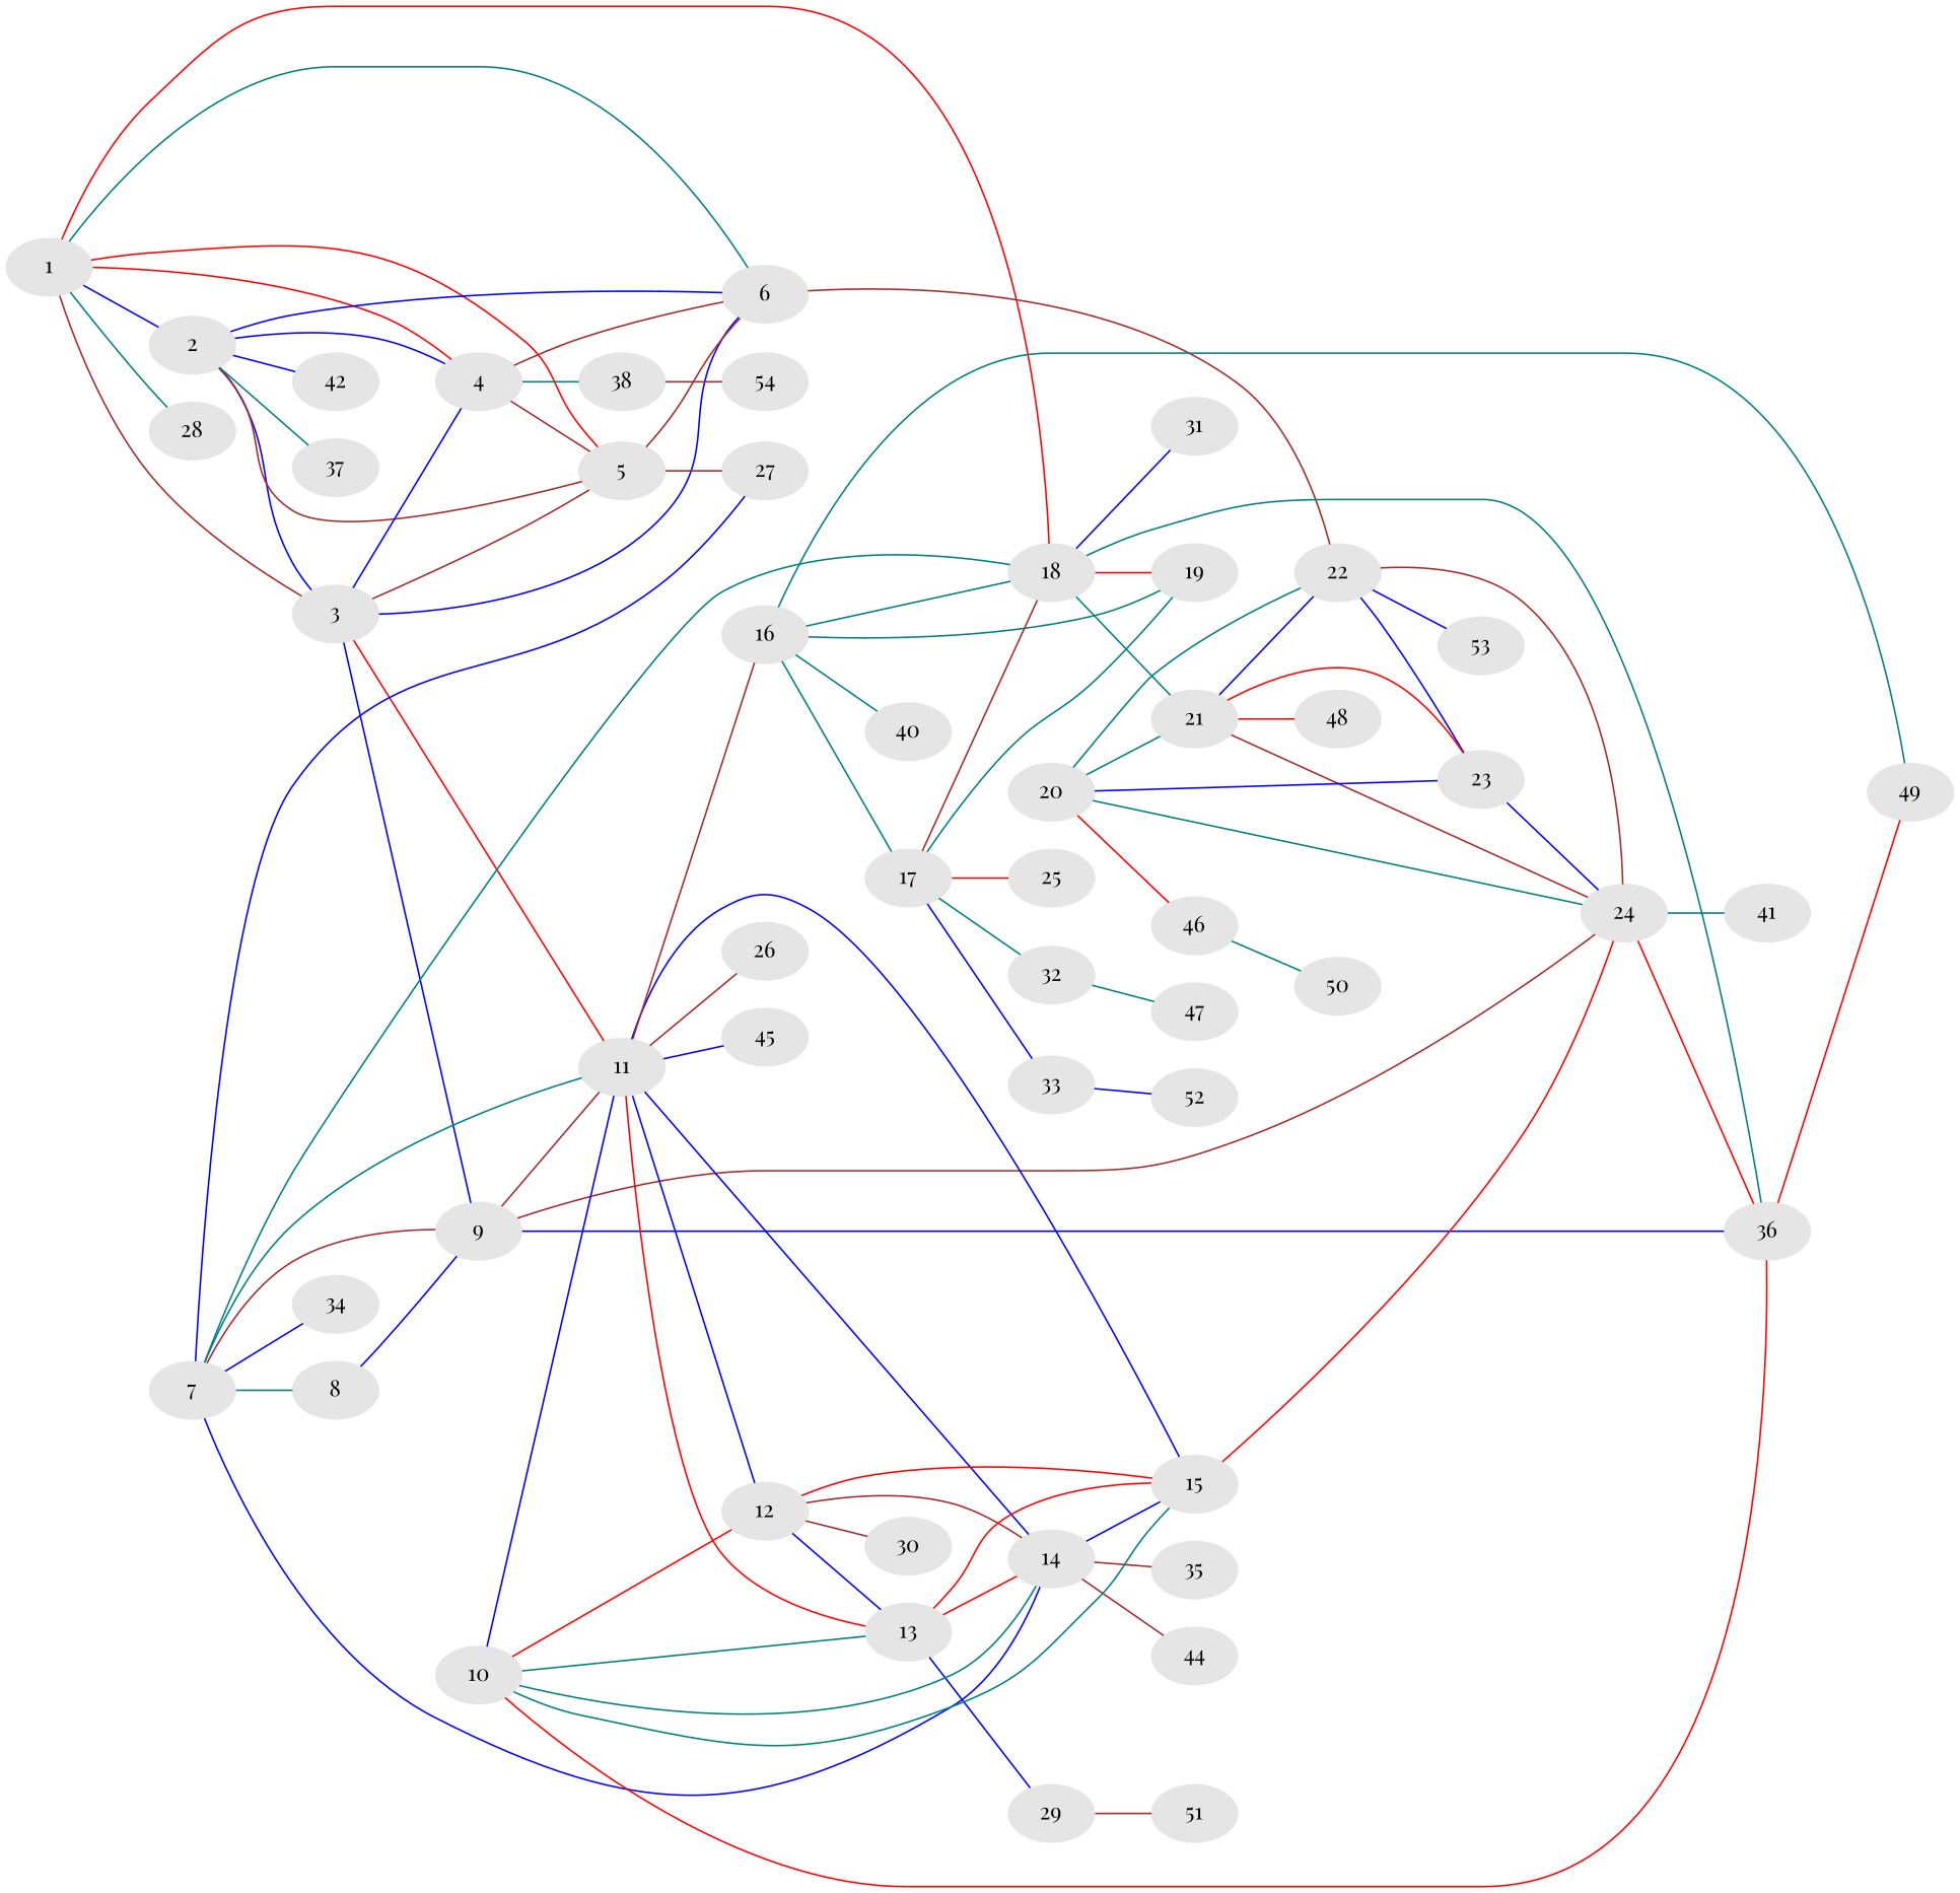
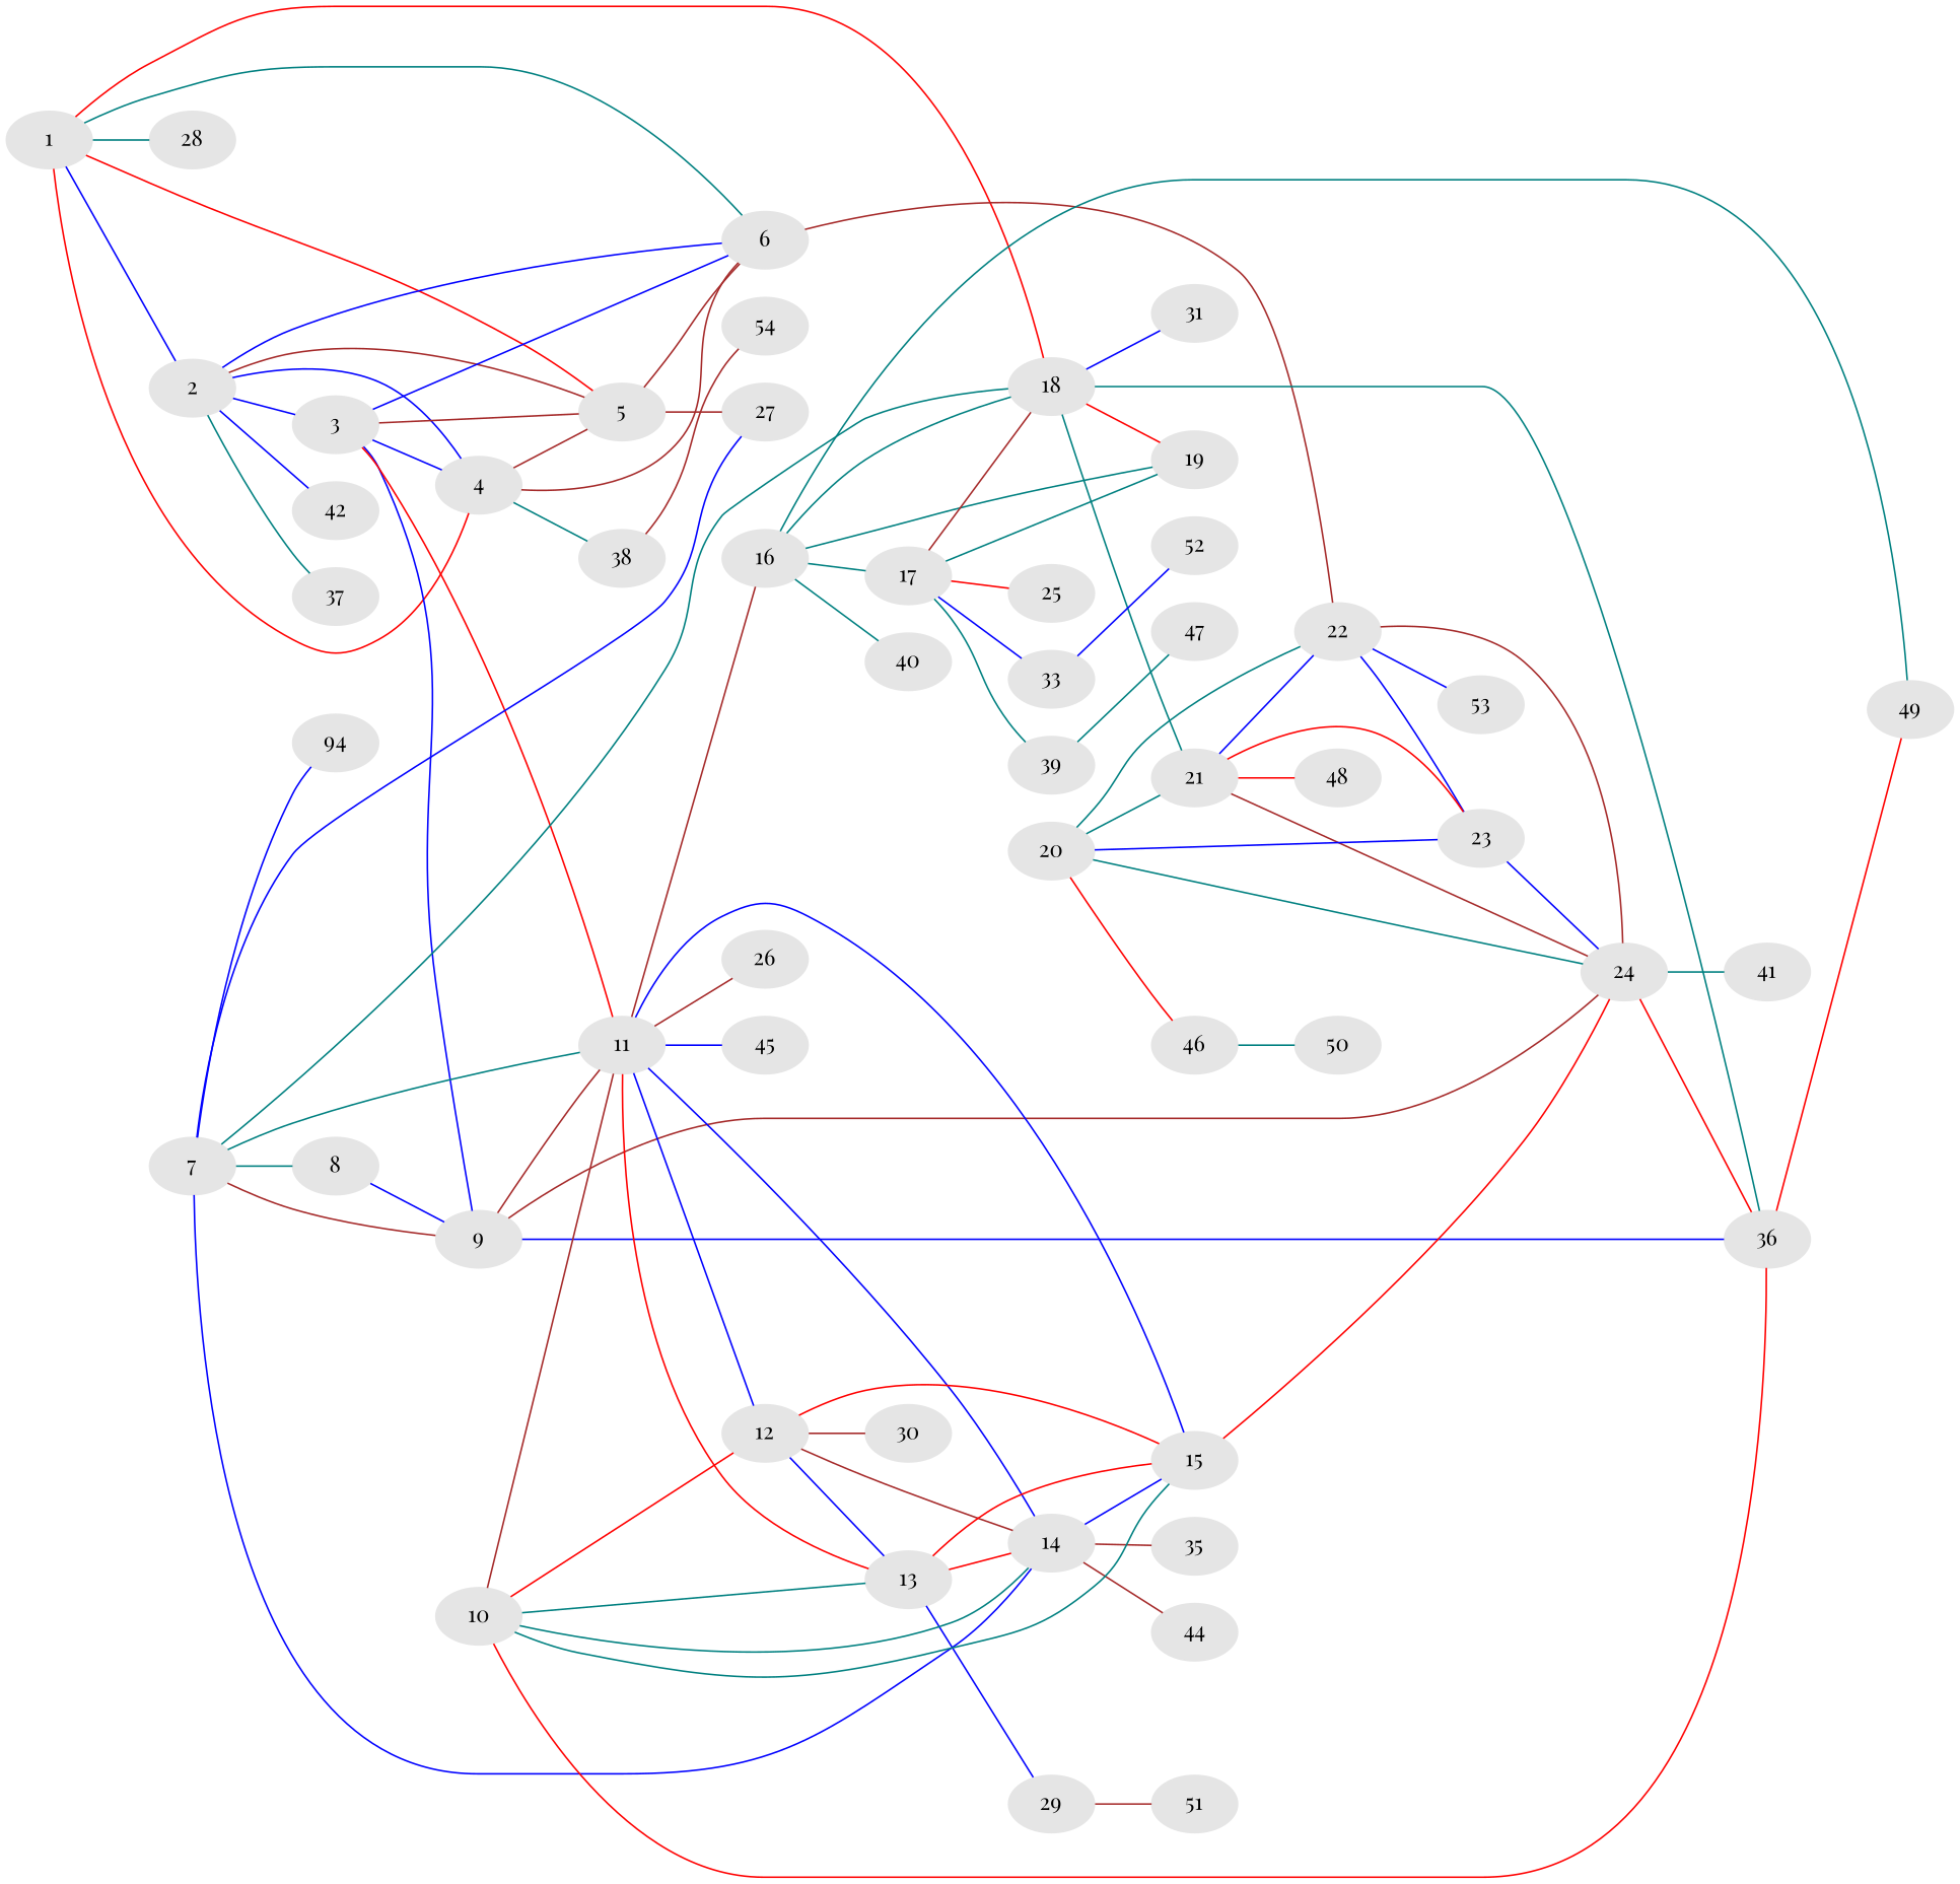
  graph {
    fontname="Playfair Display"
    rankdir=LR
    node [color=gray90 fontname="Playfair Display" style=filled]
    edge [color=blue fontname="Playfair Display" weight=1.0]
    1
    2
    3
    4
    5
    6
    18
    28
    37
    42
    9
    11
    38
    27
    22
    36
    19
    21
    31
    24
    14
    12
    13
    15
    16
    26
    45
    54
    23
    53
    7
    8
-   34
+   34 [label=94]
    35
    44
    41
    49
    10
    30
    29
    17
    40
    51
    25
    33
-   39 [label=32]
+   39
    52
    47
    48
    20
    46
    50
    1 -- 2
-   1 -- 3 [color=brown]
    1 -- 4 [color=red]
    1 -- 5 [color=red]
    1 -- 6 [color=teal]
    1 -- 18 [color=red]
    1 -- 28 [color=teal weight=2.0]
    2 -- 3
    2 -- 4
    2 -- 5 [color=brown]
    2 -- 6
    2 -- 37 [color=teal]
    2 -- 42 [weight=2.0]
    3 -- 4
    3 -- 5 [color=brown]
    3 -- 6
    3 -- 9
    3 -- 11 [color=red]
    4 -- 5 [color=brown]
    4 -- 6 [color=brown]
    4 -- 38 [color=teal]
    5 -- 6 [color=brown]
    5 -- 27 [color=brown weight=6.0]
    6 -- 22 [color=brown]
    18 -- 36 [color=teal]
    18 -- 19 [color=red weight=5.0]
    18 -- 21 [color=teal]
    18 -- 31
    9 -- 11 [color=brown]
    9 -- 36 [weight=7.0]
    9 -- 24 [color=brown]
    11 -- 14
    11 -- 12
    11 -- 13 [color=red]
    11 -- 15
    11 -- 16 [color=brown]
    11 -- 26 [color=brown]
    11 -- 45 [weight=2.0]
    38 -- 54 [color=brown]
    22 -- 24 [color=brown]
    22 -- 23
    22 -- 53
    36 -- 49 [color=red]
    21 -- 22
    21 -- 24 [color=brown]
    21 -- 23 [color=red]
    21 -- 48 [color=red]
    24 -- 36 [color=red]
    24 -- 41 [color=teal weight=4.0]
    14 -- 15 [weight=3.0]
    14 -- 35 [color=brown]
    14 -- 44 [color=brown]
    12 -- 14 [color=brown]
    12 -- 13
    12 -- 15 [color=red]
    12 -- 30 [color=brown weight=4.0]
    13 -- 14 [color=red]
    13 -- 15 [color=red]
    13 -- 29
    15 -- 24 [color=red]
    16 -- 18 [color=teal weight=3.0]
    16 -- 19 [color=teal]
    16 -- 49 [color=teal]
    16 -- 17 [color=teal]
    16 -- 40 [color=teal]
    23 -- 24
    7 -- 18 [color=teal]
    7 -- 9 [color=brown weight=4.0]
    7 -- 11 [color=teal]
    7 -- 27
    7 -- 14
    7 -- 8 [color=teal weight=8.0]
    7 -- 34
    8 -- 9
-   10 -- 11
+   10 -- 11 [color=brown]
    10 -- 36 [color=red]
    10 -- 14 [color=teal]
    10 -- 12 [color=red]
    10 -- 13 [color=teal]
    10 -- 15 [color=teal]
    29 -- 51 [color=brown weight=2.0]
    17 -- 18 [color=brown weight=3.0]
    17 -- 19 [color=teal]
    17 -- 25 [color=red weight=4.0]
    17 -- 33
    17 -- 39 [color=teal]
    33 -- 52
    39 -- 47 [color=teal]
    20 -- 22 [color=teal weight=2.0]
    20 -- 21 [color=teal weight=2.0]
    20 -- 24 [color=teal weight=2.0]
    20 -- 23 [weight=4.0]
    20 -- 46 [color=red]
    46 -- 50 [color=teal weight=2.0]
  }
